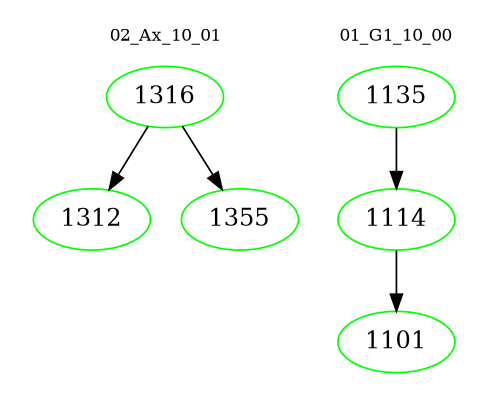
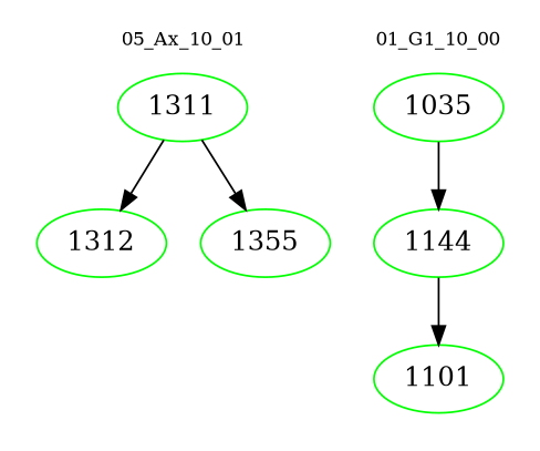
  digraph {
    node [color=green]
    edge [color=black]
-   n1 [label=1316]
+   n1 [label=1311]
    n2 [label=1312]
    n3 [label=1355]
-   n4 [label=1114]
+   n4 [label=1144]
    n5 [label=1101]
-   n6 [label=1135]
+   n6 [label=1035]
    subgraph cluster_1 {
      color=white
      fontsize=10
-     label="02_Ax_10_01"
+     label="05_Ax_10_01"
      n1
      n2
      n3
    }
    subgraph cluster_2 {
      color=white
      fontsize=10
      label="01_G1_10_00"
      n4
      n5
      n6
    }
    n1 -> n2
    n1 -> n3
    n4 -> n5
    n6 -> n4
  }
